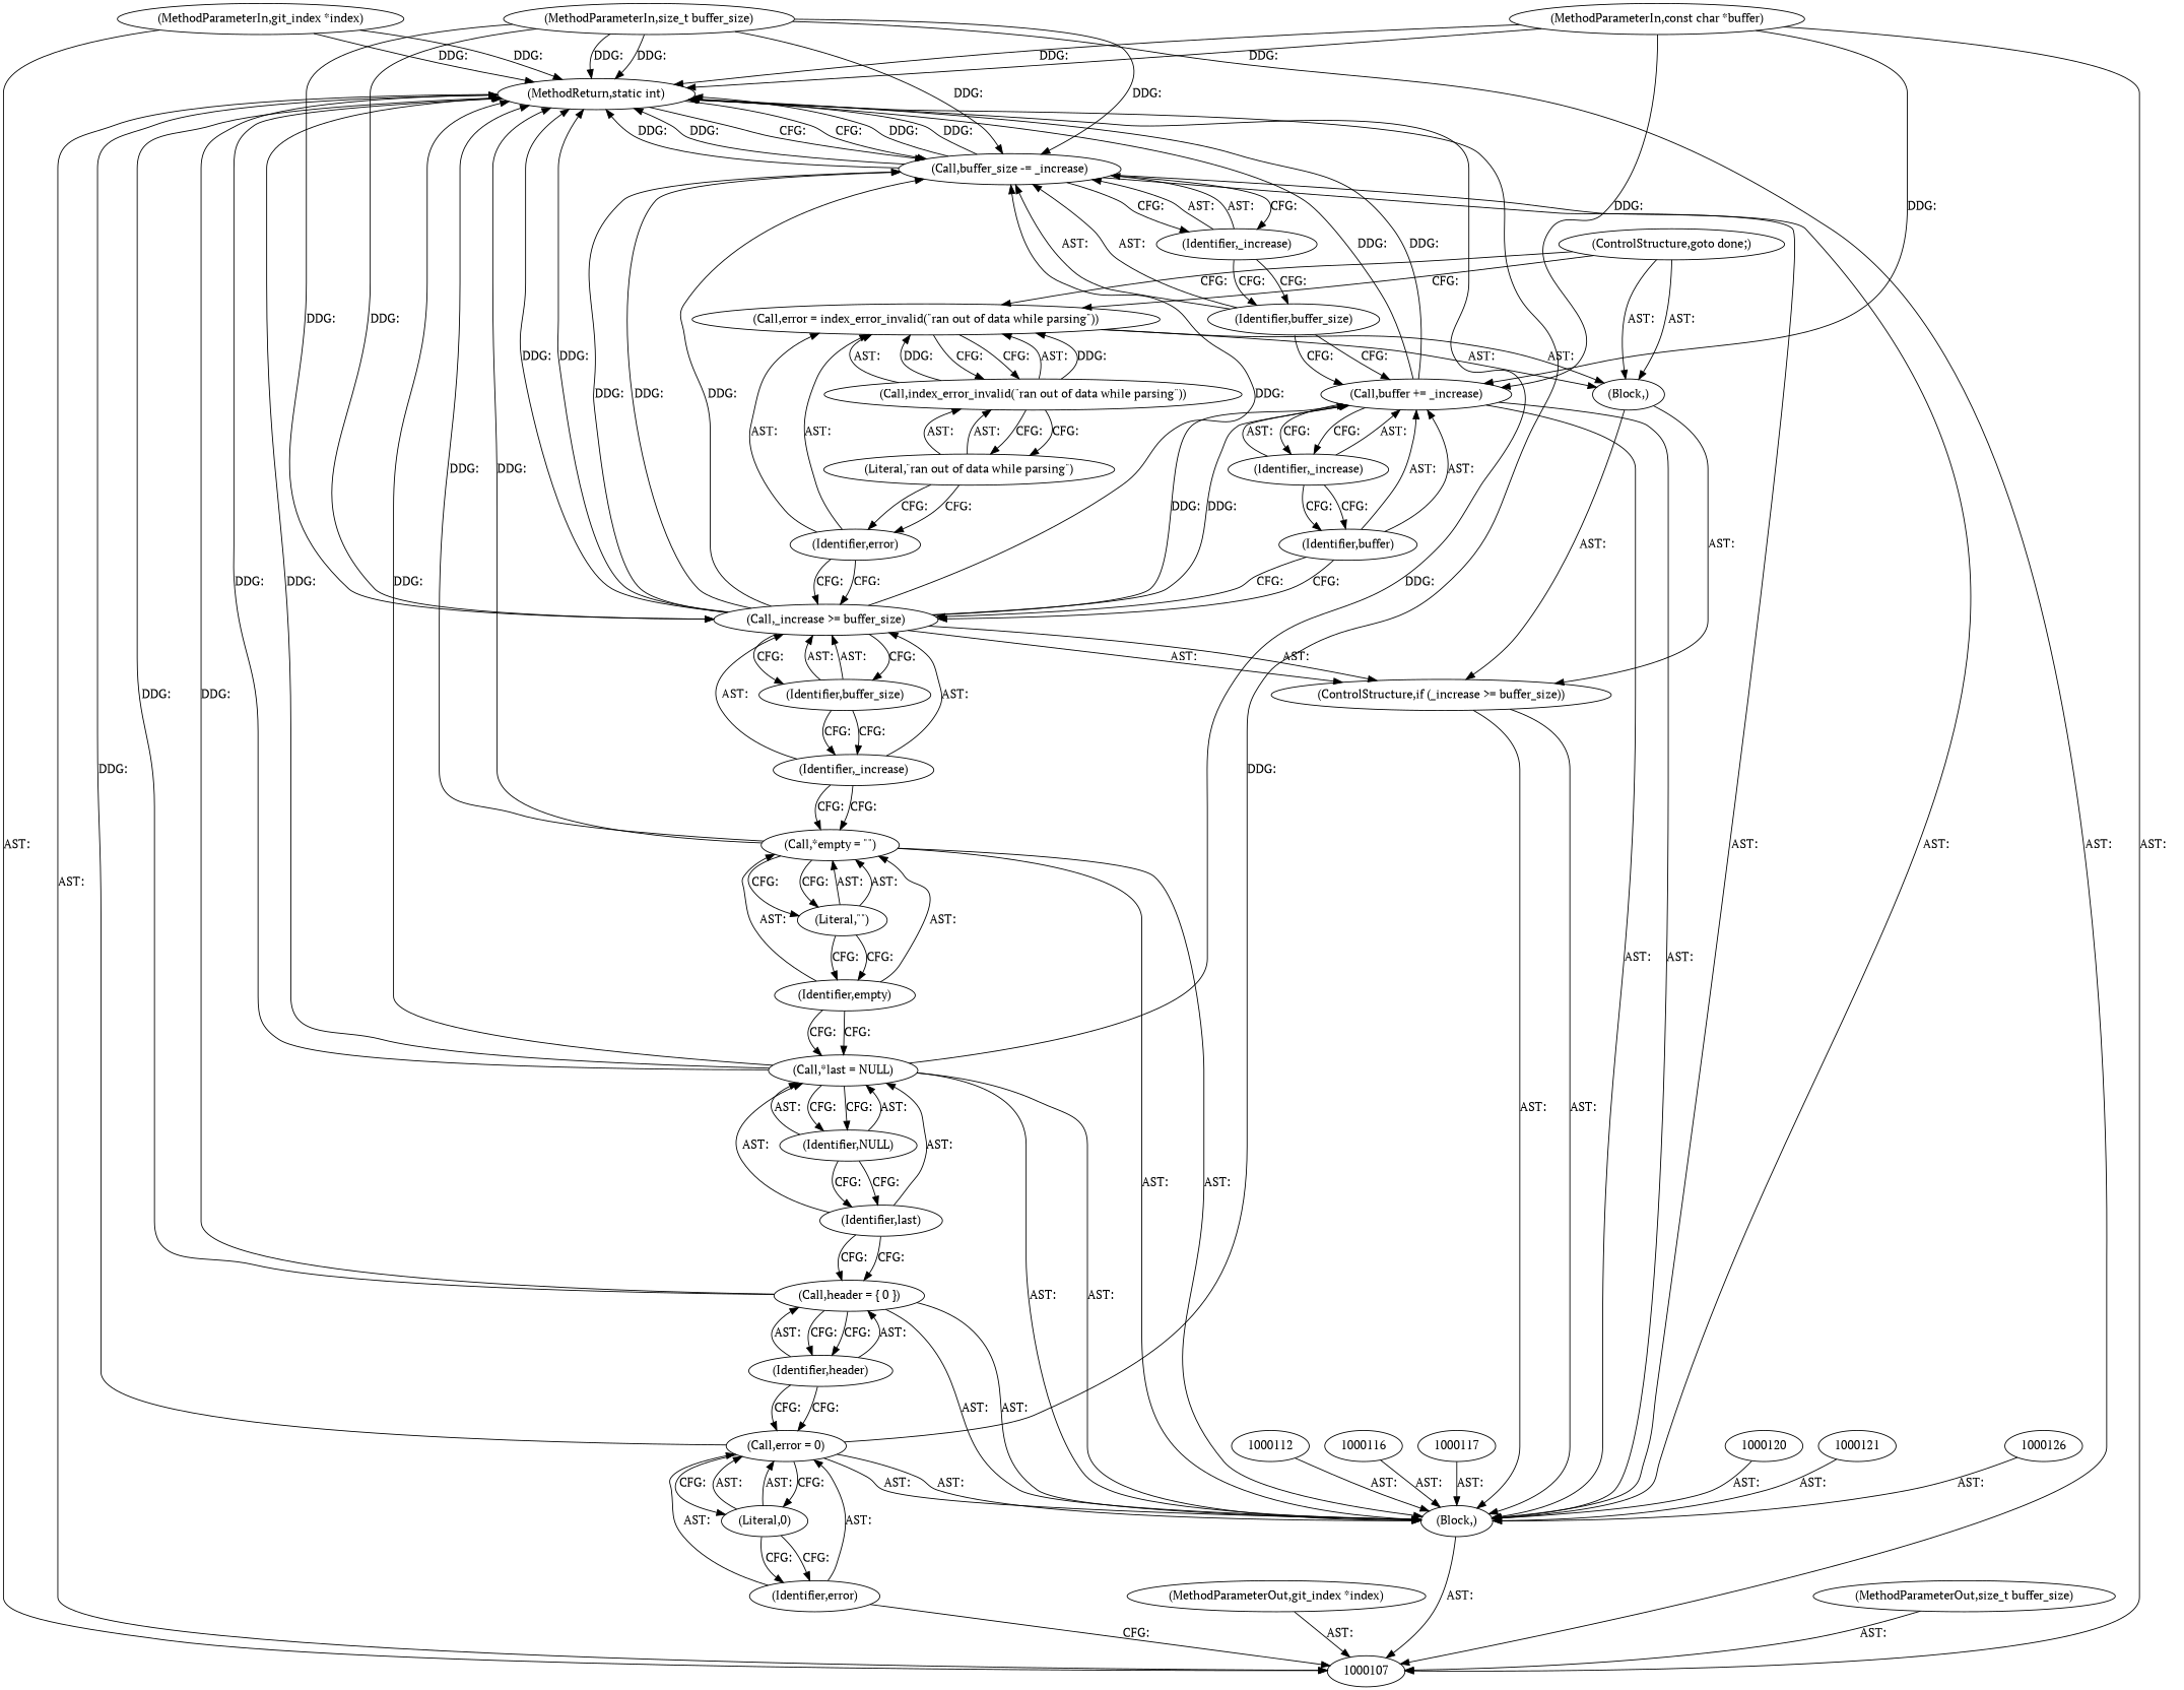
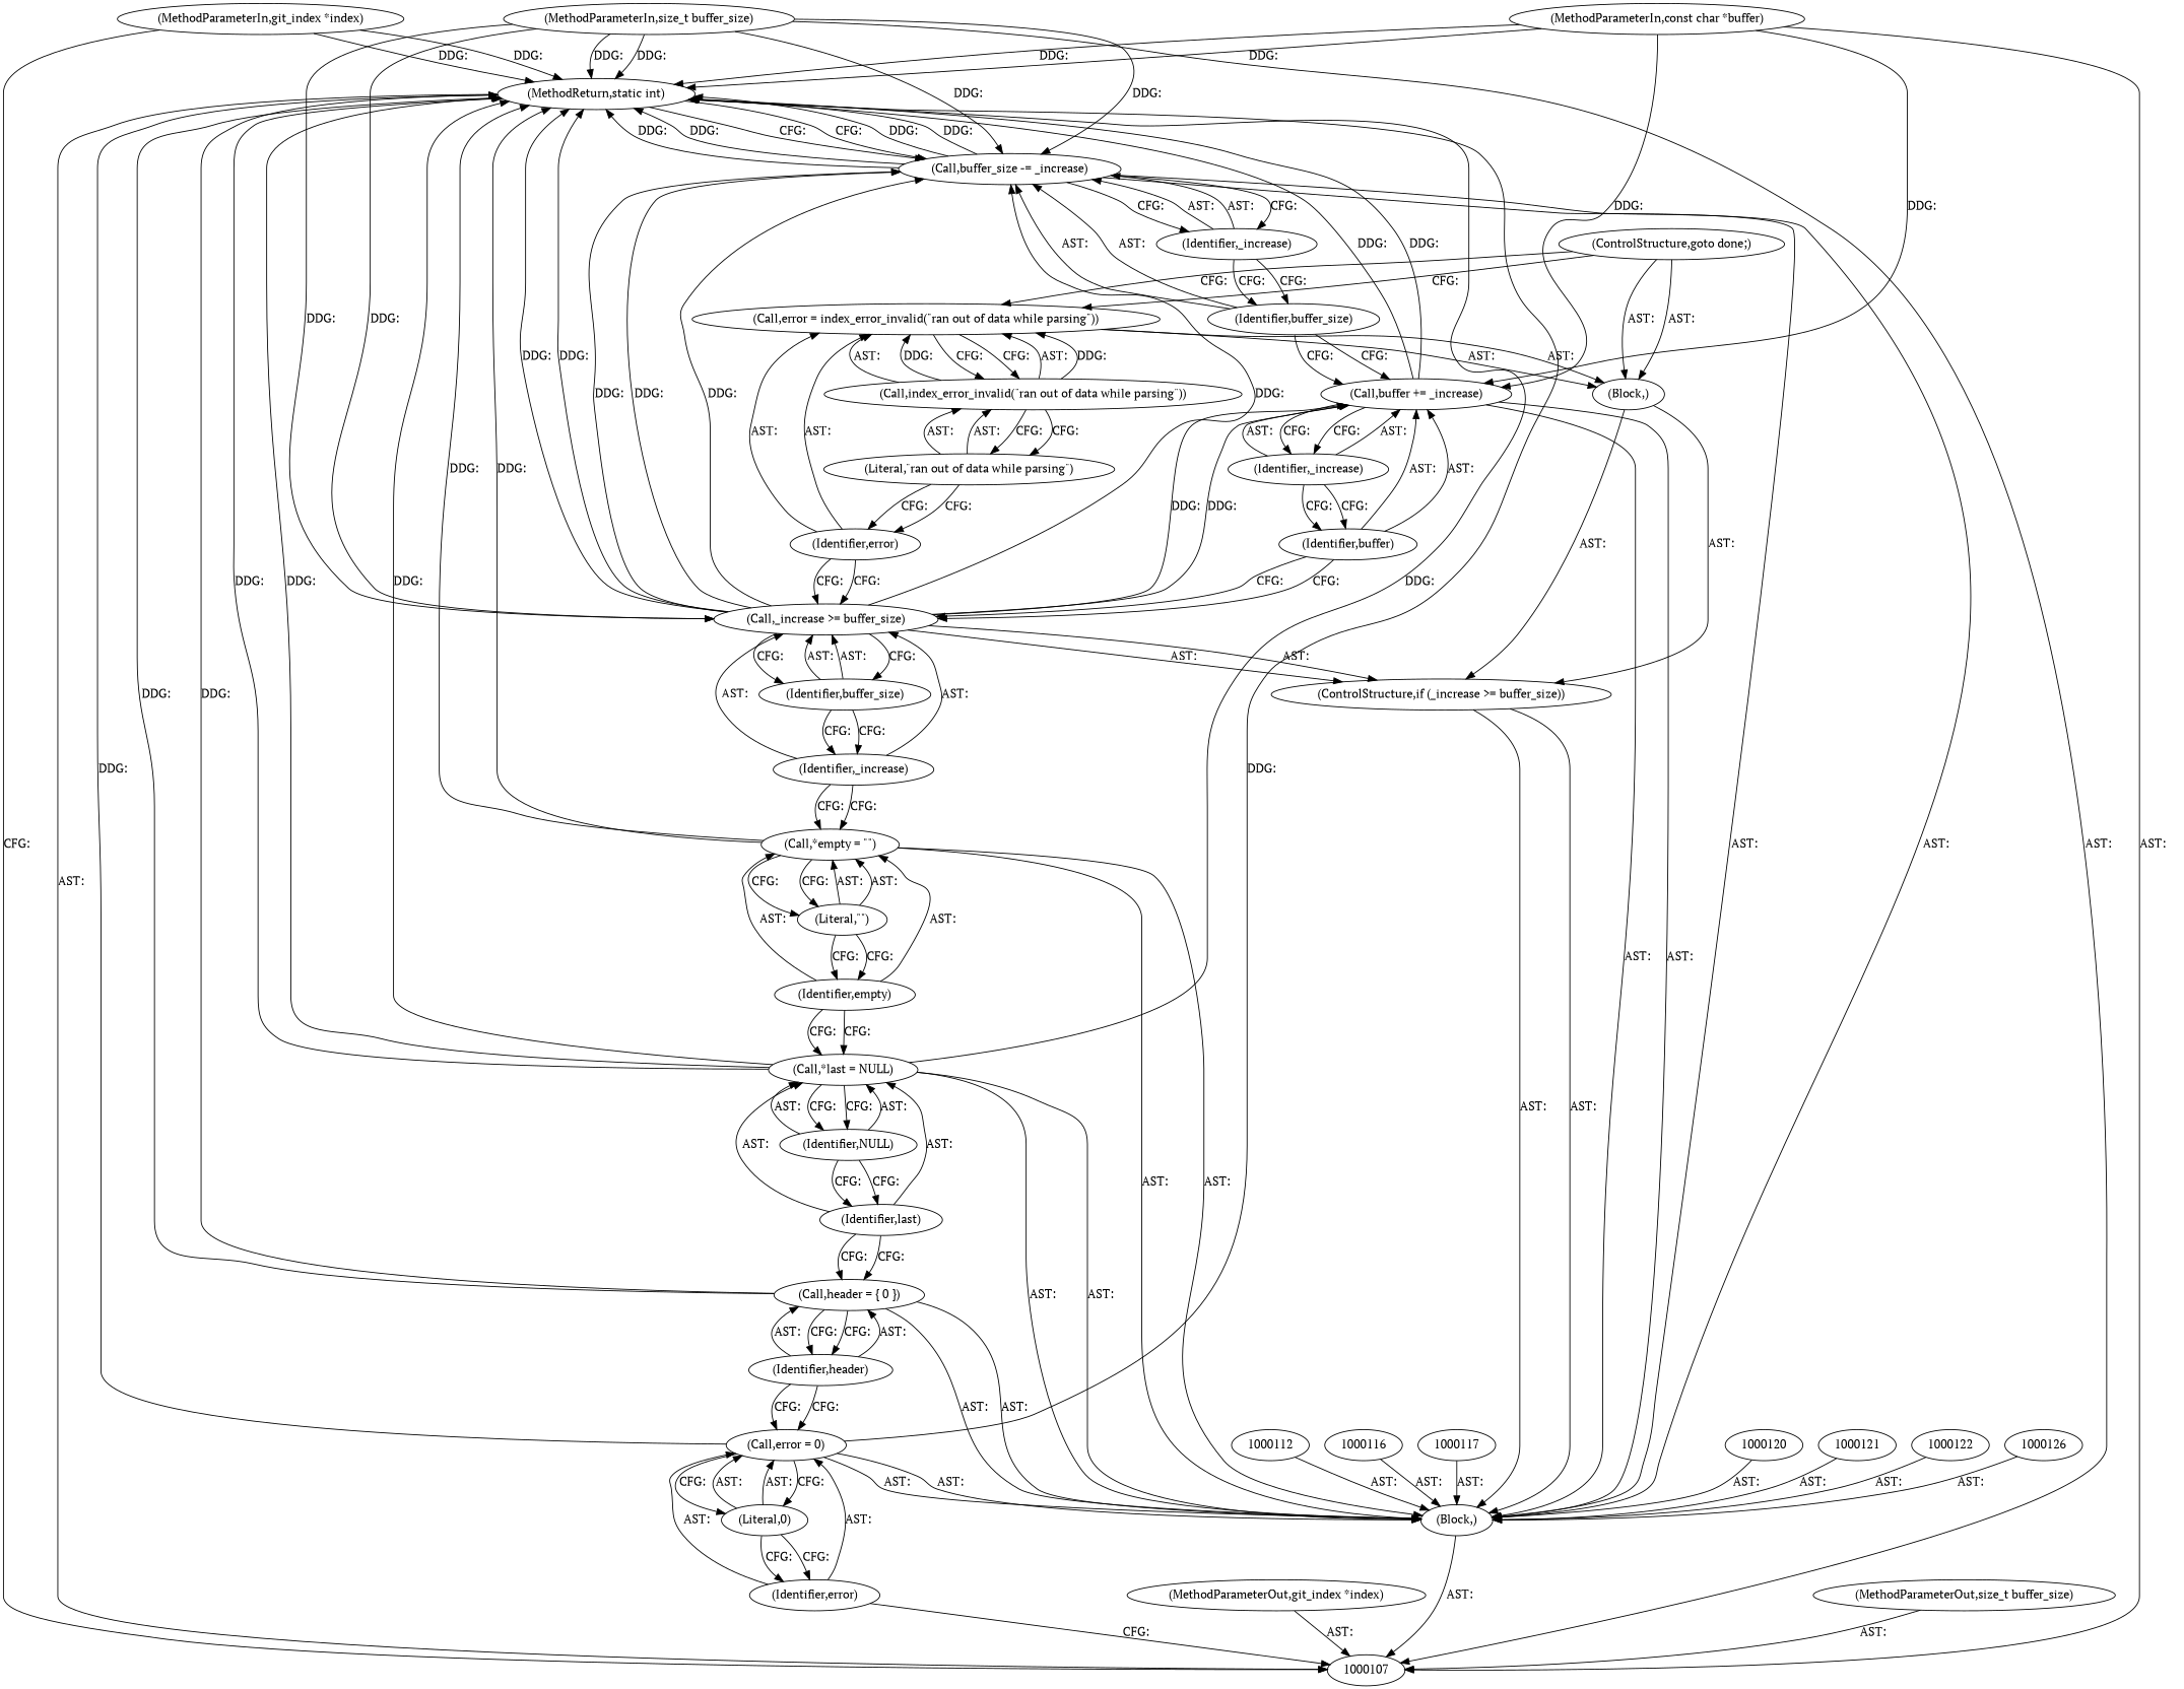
  digraph {
    fontname="PT Serif"
    node [fontname="PT Serif"]
    edge [fontname="PT Serif"]
    n1 [label="(MethodReturn,static int)"]
    n2 [label="(Call,buffer_size -= _increase)"]
    1000107
    n4 [label="(Block,)"]
    n5 [label="(Identifier,_increase)"]
    n6 [label="(MethodParameterIn,git_index *index)"]
    n7 [label="(MethodParameterOut,git_index *index)"]
    n8 [label="(MethodParameterIn,const char *buffer)"]
    n9 [label="(Call,buffer += _increase)"]
    n10 [label="(Identifier,_increase)"]
    n11 [label="(MethodParameterIn,size_t buffer_size)"]
    n12 [label="(Call,_increase >= buffer_size)"]
    n13 [label="(ControlStructure,if (_increase >= buffer_size))"]
    n14 [label="(Identifier,buffer_size)"]
    n15 [label="(MethodParameterOut,size_t buffer_size)"]
    n16 [label="(Identifier,_increase)"]
    n17 [label="(Call,*empty = \"\")"]
    n18 [label="(Block,)"]
    n19 [label="(Literal,\"\")"]
    n20 [label="(Call,index_error_invalid(\"ran out of data while parsing\"))"]
    n21 [label="(Call,error = index_error_invalid(\"ran out of data while parsing\"))"]
    n22 [label="(Literal,\"ran out of data while parsing\")"]
    n23 [label="(Identifier,error)"]
    n24 [label="(ControlStructure,goto done;)"]
    n25 [label="(Identifier,buffer)"]
    n26 [label="(Identifier,buffer_size)"]
    n27 [label="(Literal,0)"]
    n28 [label="(Call,error = 0)"]
    n29 [label="(Identifier,error)"]
    n30 [label="(Call,header = { 0 })"]
    n31 [label="(Identifier,header)"]
    n32 [label="(Call,*last = NULL)"]
    n33 [label="(Identifier,NULL)"]
    n34 [label="(Identifier,last)"]
    n35 [label="(Identifier,empty)"]
    1000112
    1000116
    1000117
    1000120
    1000121
+   1000122
    1000126
    n1 -> n2 [label="CFG: "]
    n1 -> n2 [label="CFG: "]
    n1 -> 1000107 [label="AST: "]
    n2 -> n1 [label="DDG: "]
    n2 -> n1 [label="DDG: "]
    n2 -> n1 [label="DDG: "]
    n2 -> n1 [label="DDG: "]
    n2 -> n4 [label="AST: "]
    n2 -> n4 [label="AST: "]
    n2 -> n5 [label="CFG: "]
    n2 -> n5 [label="CFG: "]
    n4 -> 1000107 [label="AST: "]
    n5 -> n2 [label="AST: "]
    n5 -> n2 [label="AST: "]
    n5 -> n26 [label="CFG: "]
    n5 -> n26 [label="CFG: "]
    n6 -> n1 [label="DDG: "]
    n6 -> n1 [label="DDG: "]
-   n6 -> 1000107 [label="AST: "]
+   n6 -> 1000107 [label="CFG: "]
    n7 -> 1000107 [label="AST: "]
    n8 -> n1 [label="DDG: "]
    n8 -> n1 [label="DDG: "]
    n8 -> 1000107 [label="AST: "]
    n8 -> n9 [label="DDG: "]
    n8 -> n9 [label="DDG: "]
    n9 -> n1 [label="DDG: "]
    n9 -> n1 [label="DDG: "]
    n9 -> n4 [label="AST: "]
    n9 -> n4 [label="AST: "]
    n9 -> n10 [label="CFG: "]
    n9 -> n10 [label="CFG: "]
    n10 -> n9 [label="AST: "]
    n10 -> n9 [label="AST: "]
    n10 -> n25 [label="CFG: "]
    n10 -> n25 [label="CFG: "]
    n11 -> n1 [label="DDG: "]
    n11 -> n1 [label="DDG: "]
    n11 -> n2 [label="DDG: "]
    n11 -> n2 [label="DDG: "]
    n11 -> 1000107 [label="AST: "]
    n11 -> n12 [label="DDG: "]
    n11 -> n12 [label="DDG: "]
    n12 -> n1 [label="DDG: "]
    n12 -> n1 [label="DDG: "]
    n12 -> n2 [label="DDG: "]
    n12 -> n2 [label="DDG: "]
    n12 -> n2 [label="DDG: "]
    n12 -> n2 [label="DDG: "]
    n12 -> n9 [label="DDG: "]
    n12 -> n9 [label="DDG: "]
    n12 -> n13 [label="AST: "]
    n12 -> n13 [label="AST: "]
    n12 -> n14 [label="CFG: "]
    n12 -> n14 [label="CFG: "]
    n13 -> n4 [label="AST: "]
    n13 -> n4 [label="AST: "]
    n14 -> n12 [label="AST: "]
    n14 -> n12 [label="AST: "]
    n14 -> n16 [label="CFG: "]
    n14 -> n16 [label="CFG: "]
    n15 -> 1000107 [label="AST: "]
    n16 -> n12 [label="AST: "]
    n16 -> n12 [label="AST: "]
    n16 -> n17 [label="CFG: "]
    n16 -> n17 [label="CFG: "]
    n17 -> n1 [label="DDG: "]
    n17 -> n1 [label="DDG: "]
    n17 -> n4 [label="AST: "]
    n17 -> n4 [label="AST: "]
    n17 -> n19 [label="CFG: "]
    n17 -> n19 [label="CFG: "]
    n18 -> n13 [label="AST: "]
    n18 -> n13 [label="AST: "]
    n19 -> n17 [label="AST: "]
    n19 -> n17 [label="AST: "]
    n19 -> n35 [label="CFG: "]
    n19 -> n35 [label="CFG: "]
    n20 -> n21 [label="AST: "]
    n20 -> n21 [label="DDG: "]
    n20 -> n21 [label="AST: "]
    n20 -> n21 [label="DDG: "]
    n20 -> n22 [label="CFG: "]
    n20 -> n22 [label="CFG: "]
    n21 -> n18 [label="AST: "]
    n21 -> n18 [label="AST: "]
    n21 -> n20 [label="CFG: "]
    n21 -> n20 [label="CFG: "]
    n22 -> n20 [label="AST: "]
    n22 -> n20 [label="AST: "]
    n22 -> n23 [label="CFG: "]
    n22 -> n23 [label="CFG: "]
    n23 -> n12 [label="CFG: "]
    n23 -> n12 [label="CFG: "]
    n23 -> n21 [label="AST: "]
    n23 -> n21 [label="AST: "]
    n24 -> n18 [label="AST: "]
    n24 -> n18 [label="AST: "]
    n24 -> n21 [label="CFG: "]
    n24 -> n21 [label="CFG: "]
    n25 -> n9 [label="AST: "]
    n25 -> n9 [label="AST: "]
    n25 -> n12 [label="CFG: "]
    n25 -> n12 [label="CFG: "]
    n26 -> n2 [label="AST: "]
    n26 -> n2 [label="AST: "]
    n26 -> n9 [label="CFG: "]
    n26 -> n9 [label="CFG: "]
    n27 -> n28 [label="AST: "]
    n27 -> n28 [label="AST: "]
    n27 -> n29 [label="CFG: "]
    n27 -> n29 [label="CFG: "]
    n28 -> n1 [label="DDG: "]
    n28 -> n1 [label="DDG: "]
    n28 -> n4 [label="AST: "]
    n28 -> n4 [label="AST: "]
    n28 -> n27 [label="CFG: "]
    n28 -> n27 [label="CFG: "]
    n29 -> 1000107 [label="CFG: "]
    n29 -> n28 [label="AST: "]
    n29 -> n28 [label="AST: "]
    n30 -> n1 [label="DDG: "]
    n30 -> n1 [label="DDG: "]
    n30 -> n4 [label="AST: "]
    n30 -> n4 [label="AST: "]
    n30 -> n31 [label="CFG: "]
    n30 -> n31 [label="CFG: "]
    n31 -> n28 [label="CFG: "]
    n31 -> n28 [label="CFG: "]
    n31 -> n30 [label="AST: "]
    n31 -> n30 [label="AST: "]
    n32 -> n1 [label="DDG: "]
    n32 -> n1 [label="DDG: "]
    n32 -> n1 [label="DDG: "]
    n32 -> n1 [label="DDG: "]
    n32 -> n4 [label="AST: "]
    n32 -> n4 [label="AST: "]
    n32 -> n33 [label="CFG: "]
    n32 -> n33 [label="CFG: "]
    n33 -> n32 [label="AST: "]
    n33 -> n32 [label="AST: "]
    n33 -> n34 [label="CFG: "]
    n33 -> n34 [label="CFG: "]
    n34 -> n30 [label="CFG: "]
    n34 -> n30 [label="CFG: "]
    n34 -> n32 [label="AST: "]
    n34 -> n32 [label="AST: "]
    n35 -> n17 [label="AST: "]
    n35 -> n17 [label="AST: "]
    n35 -> n32 [label="CFG: "]
    n35 -> n32 [label="CFG: "]
    1000112 -> n4 [label="AST: "]
    1000116 -> n4 [label="AST: "]
    1000117 -> n4 [label="AST: "]
    1000120 -> n4 [label="AST: "]
    1000121 -> n4 [label="AST: "]
+   1000122 -> n4 [label="AST: "]
    1000126 -> n4 [label="AST: "]
  }
